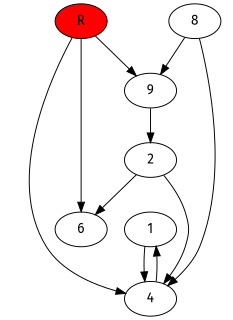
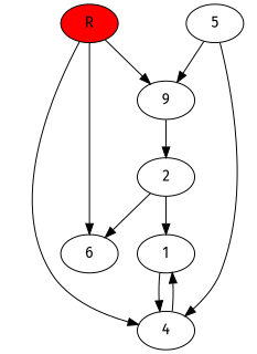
  digraph {
    fontname="Fira Sans"
    node [fontname="Fira Sans"]
    edge [fontname="Fira Sans"]
    1
    4
    2
    6
    n5 [label=9]
-   5 [label=8]
+   5
    R [fillcolor="#ff0000" style=filled]
    1 -> 4
    4 -> 1
-   2 -> 4
+   2 -> 1
    2 -> 6
    n5 -> 2
    5 -> 4
    5 -> n5
    R -> 4
    R -> 6
    R -> n5
  }
